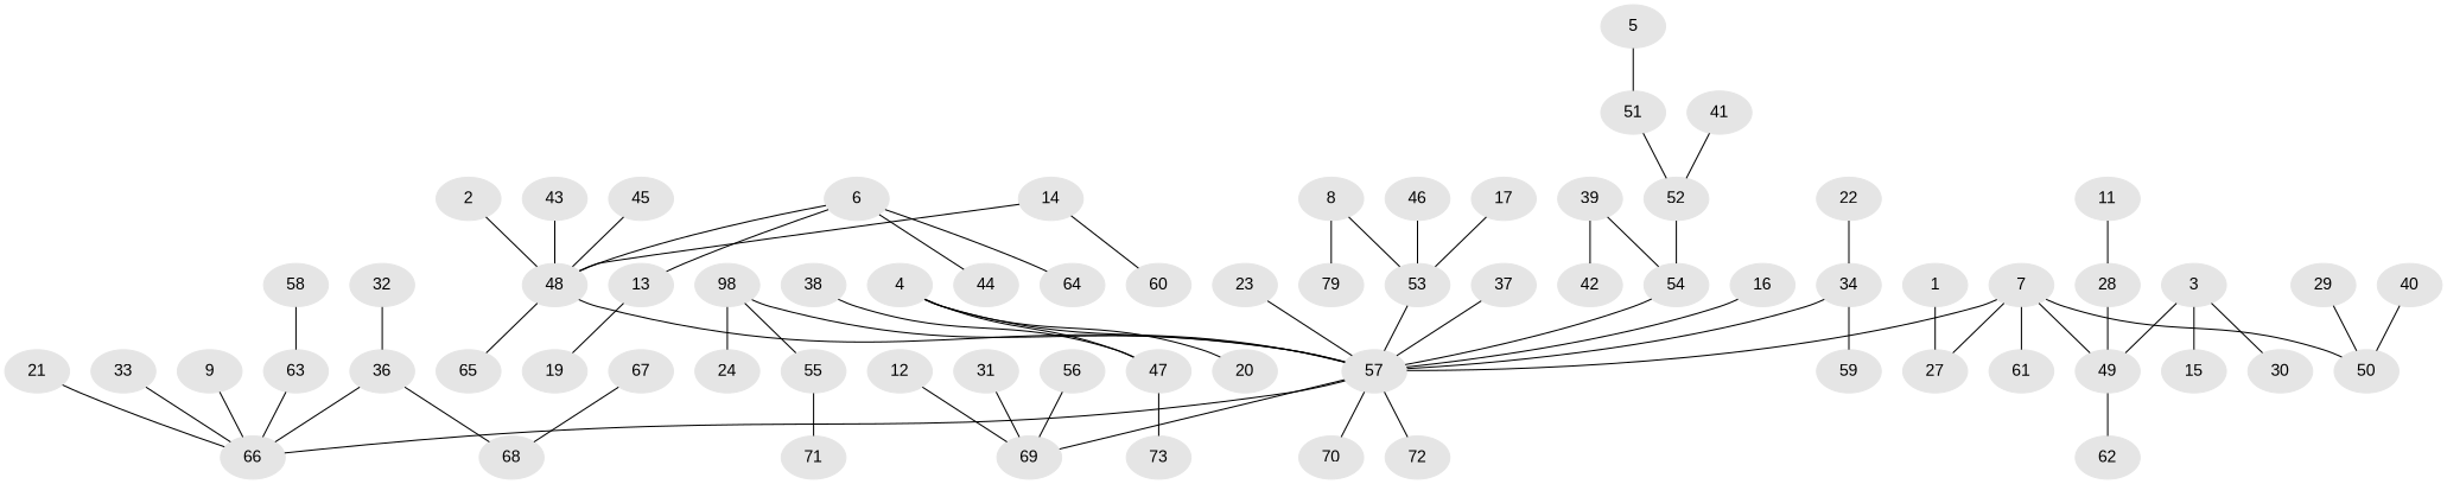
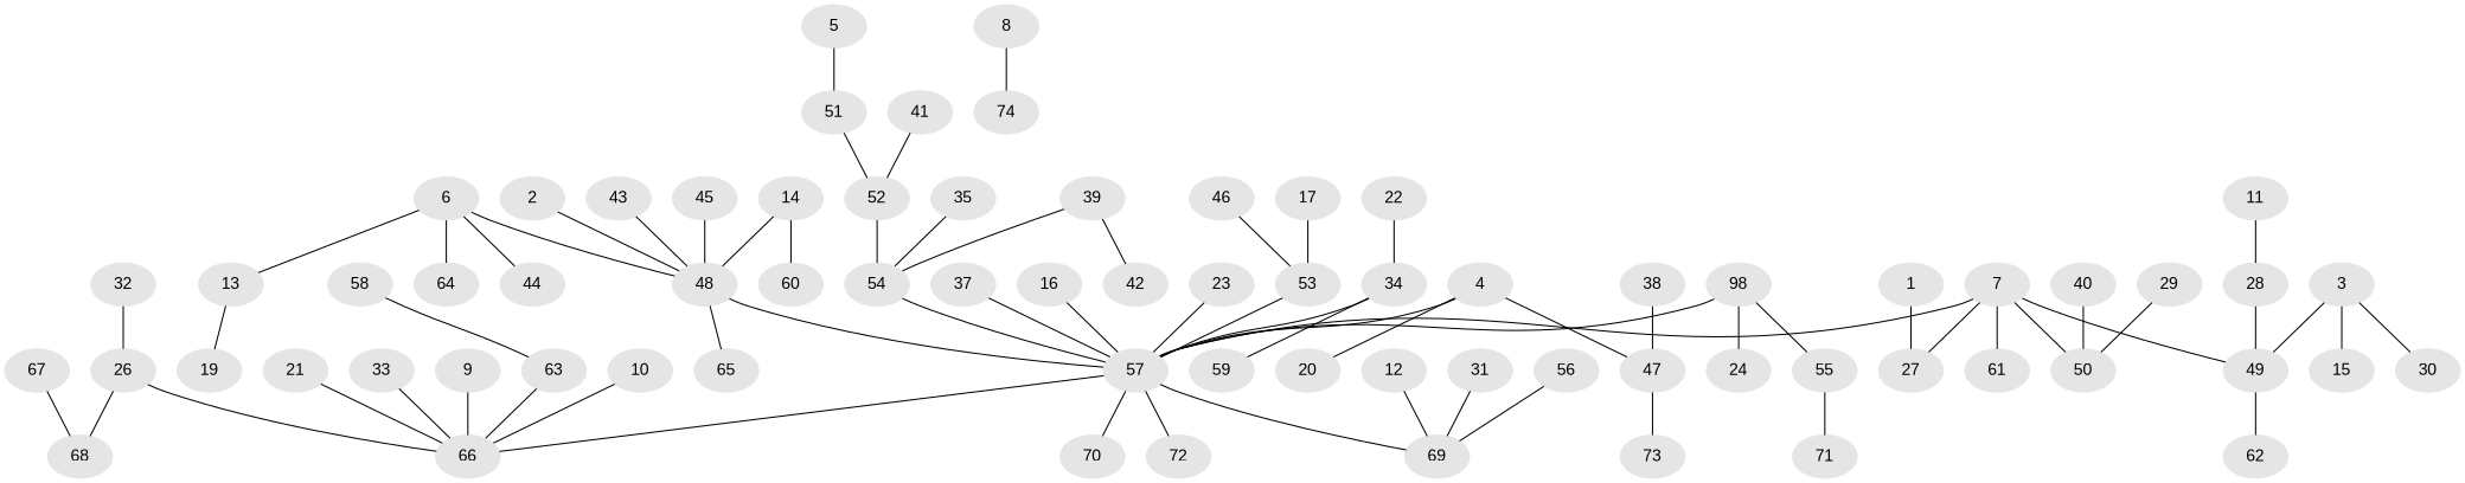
  graph {
    fontname="Liberation Sans"
    node [color=gray90 fontname="Liberation Sans" style=filled]
    edge [fontname="Liberation Sans" weight=1.0]
    1
    27
    2
    48
    57
    65
    3
    15
    30
    49
    62
    4
    20
    47
    73
    66
    69
    70
    72
    5
    51
    52
    6
    13
    44
    64
    19
    7
    50
    61
    8
    53
-   74 [label=79]
+   74
    9
+   10
    11
    28
    12
    14
    60
    16
    17
    n43 [label=98]
    24
    55
    71
    21
    22
    34
    59
    23
    29
    31
    32
-   36
+   36 [label=26]
    68
    33
+   35
    54
    37
    38
    39
    42
    40
    41
    43
    45
    46
    56
    58
    63
    67
    1 -- 27
    2 -- 48
    48 -- 57
    48 -- 65
    57 -- 66
    57 -- 69
    57 -- 70
    57 -- 72
    3 -- 15
    3 -- 30
    3 -- 49
    49 -- 62
    4 -- 57
    4 -- 20
    4 -- 47
    47 -- 73
    5 -- 51
    51 -- 52
    52 -- 54
    6 -- 48
    6 -- 13
    6 -- 44
    6 -- 64
    13 -- 19
    7 -- 27
    7 -- 57
    7 -- 49
    7 -- 50
    7 -- 61
-   8 -- 53
    8 -- 74
    53 -- 57
    9 -- 66
+   10 -- 66
    11 -- 28
    28 -- 49
    12 -- 69
    14 -- 48
    14 -- 60
    16 -- 57
    17 -- 53
    n43 -- 57
    n43 -- 24
    n43 -- 55
    55 -- 71
    21 -- 66
    22 -- 34
    34 -- 57
    34 -- 59
    23 -- 57
    29 -- 50
    31 -- 69
    32 -- 36
    36 -- 66
    36 -- 68
    33 -- 66
+   35 -- 54
    54 -- 57
    37 -- 57
    38 -- 47
    39 -- 54
    39 -- 42
    40 -- 50
    41 -- 52
    43 -- 48
    45 -- 48
    46 -- 53
    56 -- 69
    58 -- 63
    63 -- 66
    67 -- 68
  }
